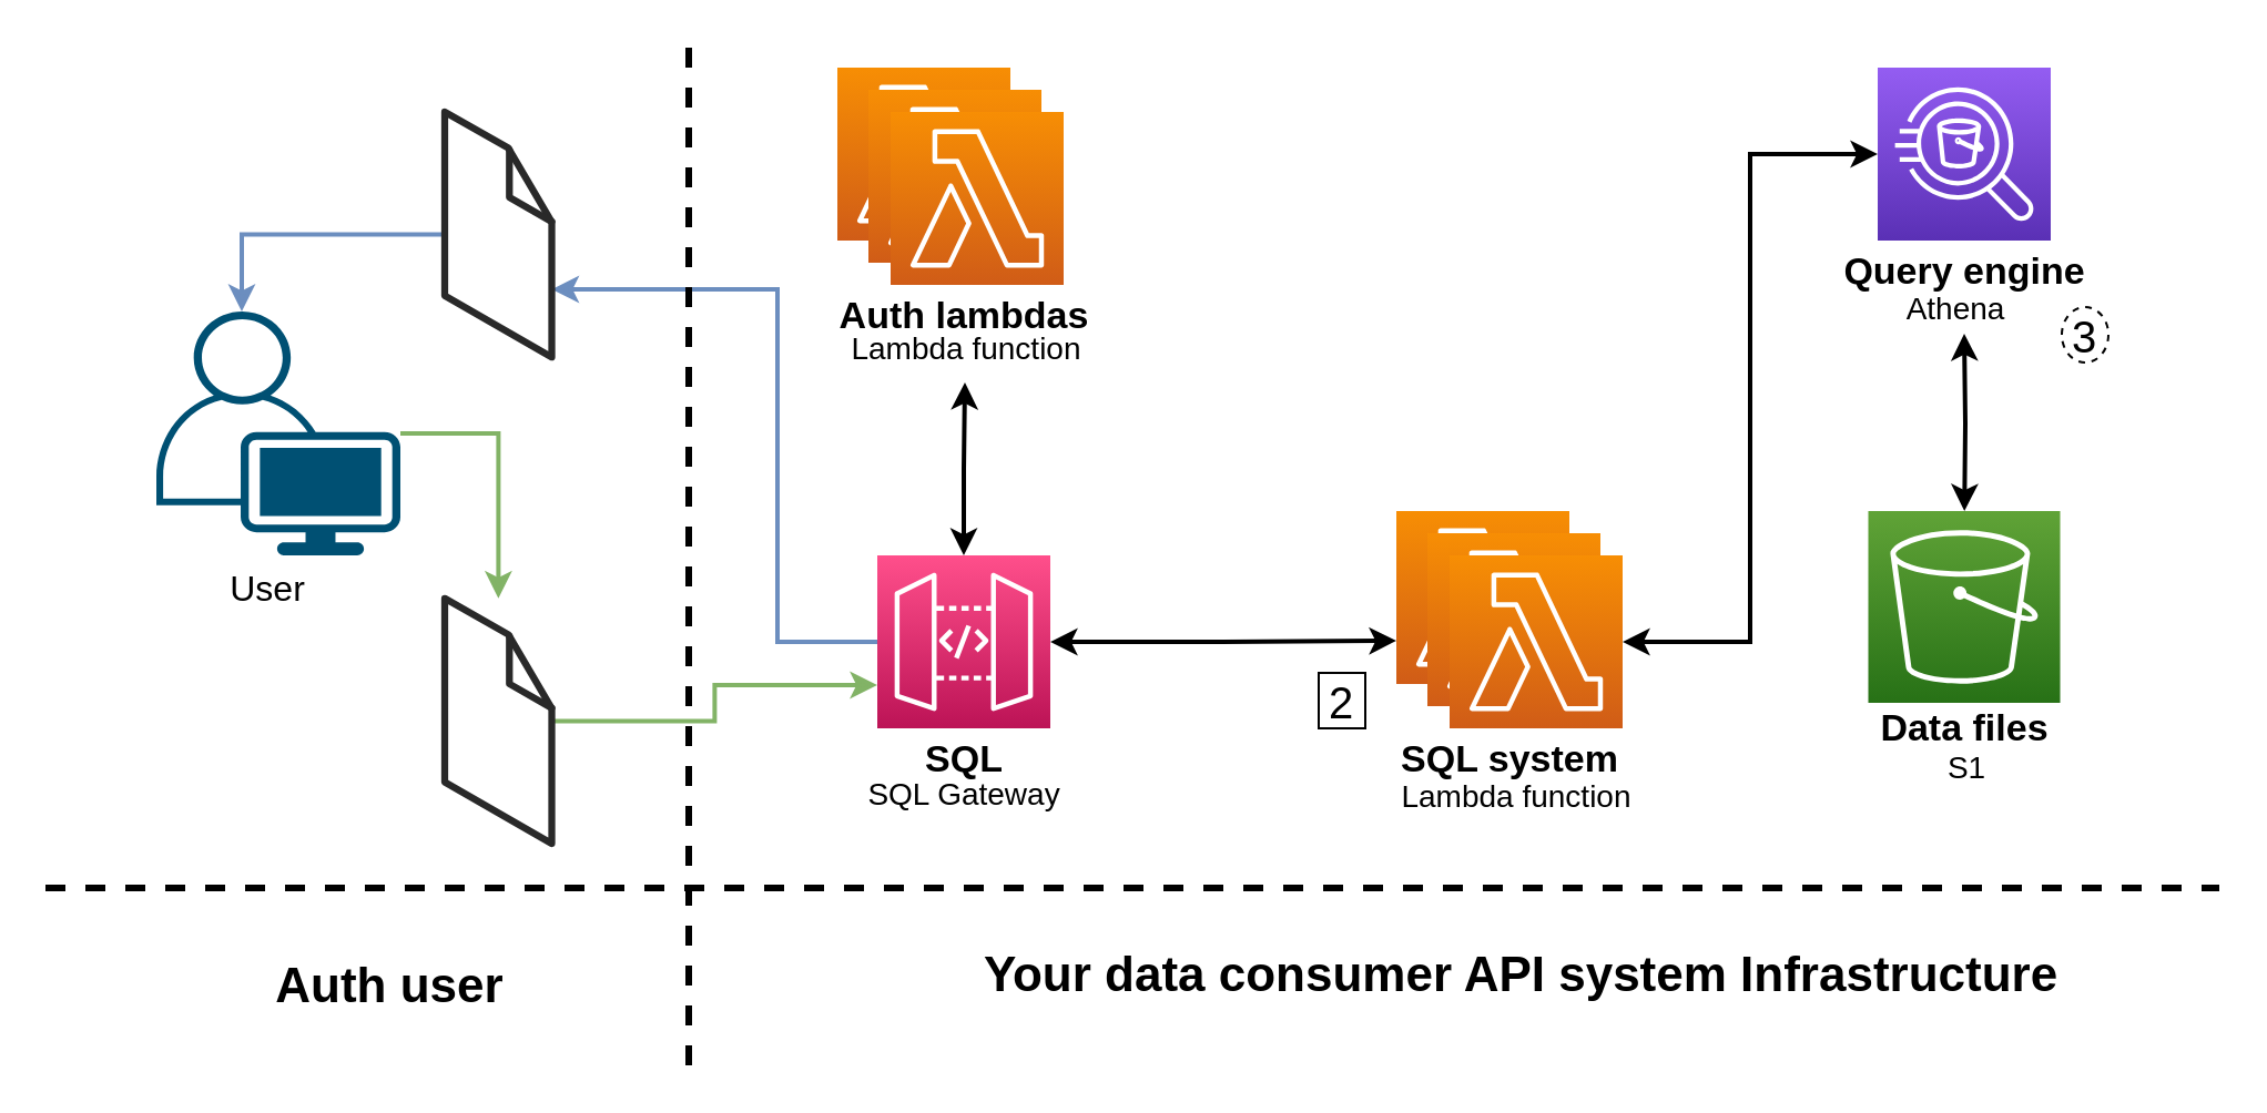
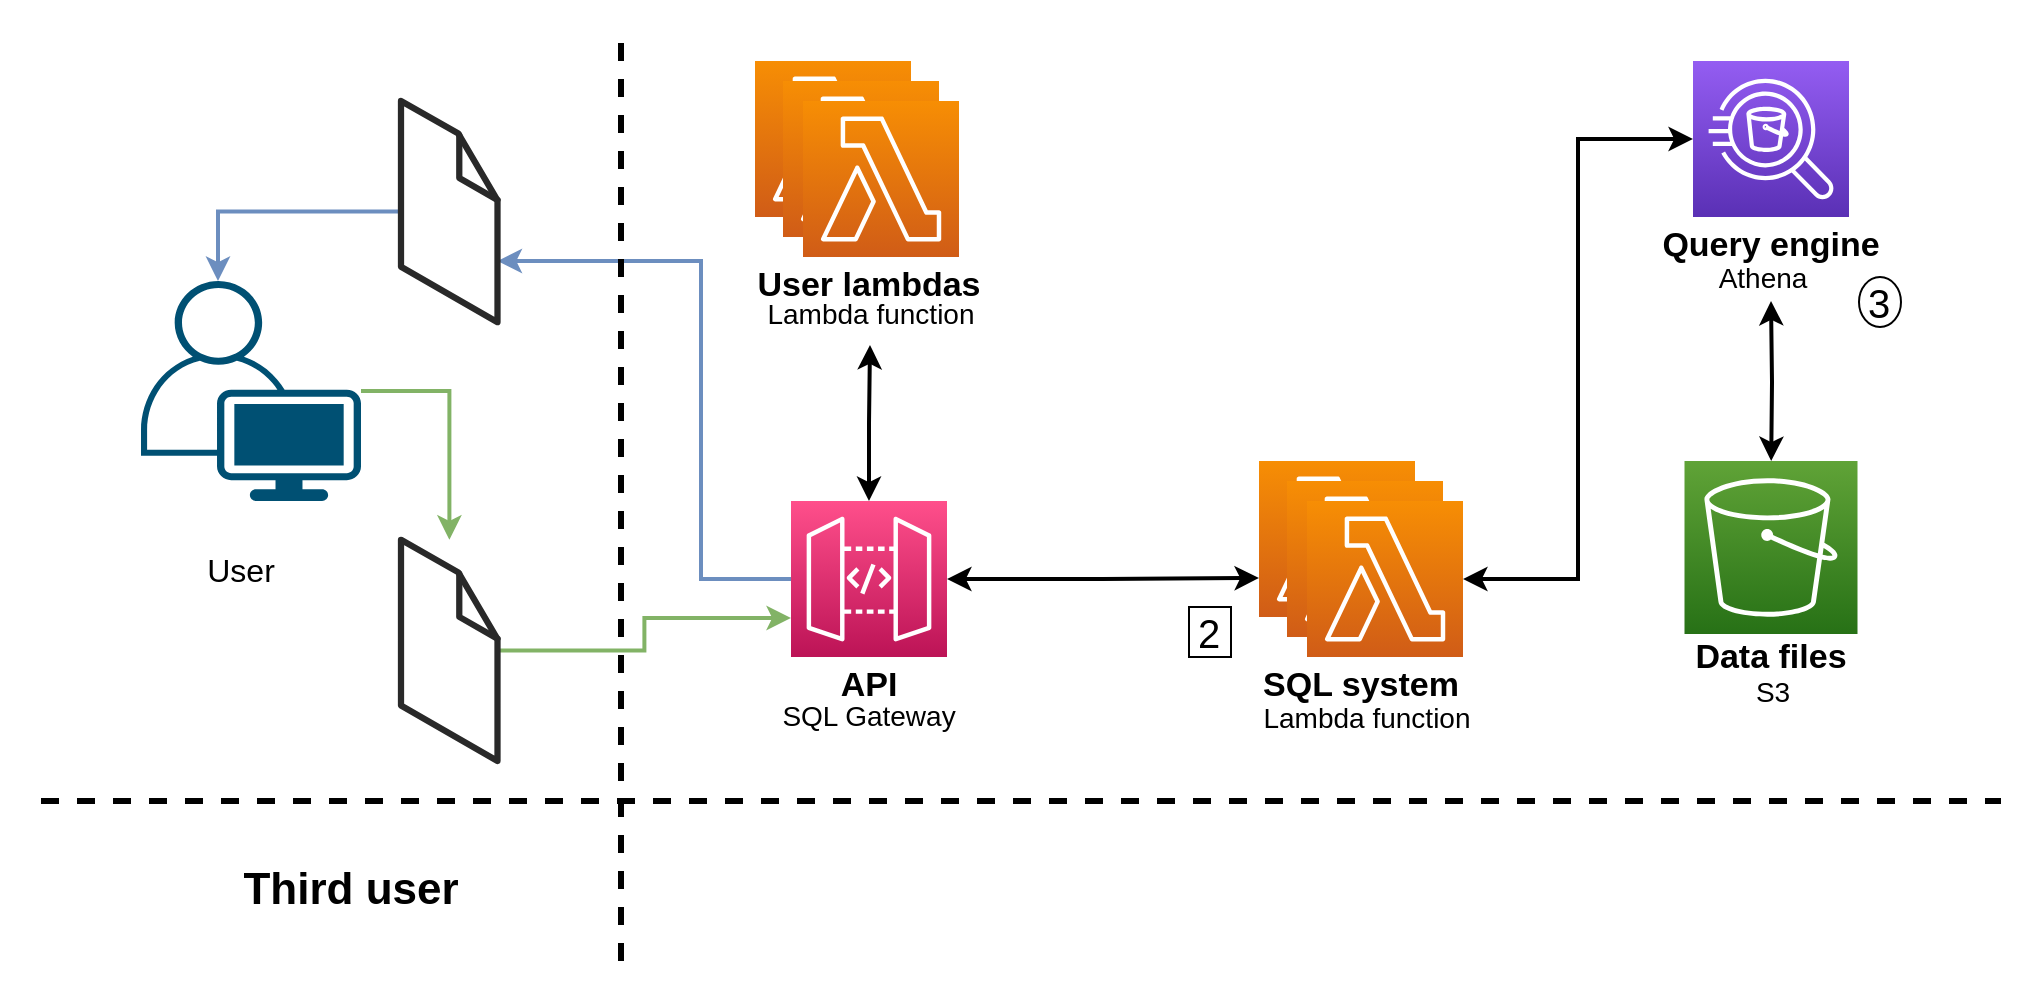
  <mxCell id="0" />
  <mxCell id="1" parent="0" />
  <mxCell id="2" style="edgeStyle=orthogonalEdgeStyle;rounded=0;orthogonalLoop=1;jettySize=auto;html=1;entryX=0;entryY=0.75;entryDx=0;entryDy=0;entryPerimeter=0;startArrow=classic;startFill=1;strokeWidth=2;" edge="1" parent="1" source="5" target="8"><mxGeometry relative="1" as="geometry" /></mxCell>
  <mxCell id="3" style="edgeStyle=orthogonalEdgeStyle;rounded=0;orthogonalLoop=1;jettySize=auto;html=1;startArrow=classic;startFill=1;strokeWidth=2;" edge="1" parent="1" source="5" target="19"><mxGeometry relative="1" as="geometry"><mxPoint x="434" y="180" as="targetPoint" /></mxGeometry></mxCell>
  <mxCell id="4" style="edgeStyle=orthogonalEdgeStyle;rounded=0;orthogonalLoop=1;jettySize=auto;html=1;fillColor=#dae8fc;strokeColor=#6c8ebf;strokeWidth=2;" edge="1" parent="1" source="5" target="45"><mxGeometry relative="1" as="geometry"><Array as="points"><mxPoint x="350" y="289" /><mxPoint x="350" y="130" /></Array></mxGeometry></mxCell>
  <mxCell id="5" value="" style="sketch=0;points=[[0,0,0],[0.25,0,0],[0.5,0,0],[0.75,0,0],[1,0,0],[0,1,0],[0.25,1,0],[0.5,1,0],[0.75,1,0],[1,1,0],[0,0.25,0],[0,0.5,0],[0,0.75,0],[1,0.25,0],[1,0.5,0],[1,0.75,0]];outlineConnect=0;fontColor=#232F3E;gradientColor=#FF4F8B;gradientDirection=north;fillColor=#BC1356;strokeColor=#ffffff;dashed=0;verticalLabelPosition=bottom;verticalAlign=top;align=center;html=1;fontSize=12;fontStyle=0;aspect=fixed;shape=mxgraph.aws4.resourceIcon;resIcon=mxgraph.aws4.api_gateway;" vertex="1" parent="1"><mxGeometry x="395" y="250" width="78" height="78" as="geometry" /></mxCell>
  <mxCell id="6" value="" style="group" vertex="1" connectable="0" parent="1"><mxGeometry x="615" y="230" width="135" height="150" as="geometry" /></mxCell>
  <mxCell id="7" value="" style="group" vertex="1" connectable="0" parent="6"><mxGeometry x="14" width="102" height="98" as="geometry" /></mxCell>
  <mxCell id="8" value="" style="sketch=0;points=[[0,0,0],[0.25,0,0],[0.5,0,0],[0.75,0,0],[1,0,0],[0,1,0],[0.25,1,0],[0.5,1,0],[0.75,1,0],[1,1,0],[0,0.25,0],[0,0.5,0],[0,0.75,0],[1,0.25,0],[1,0.5,0],[1,0.75,0]];outlineConnect=0;fontColor=#232F3E;gradientColor=#F78E04;gradientDirection=north;fillColor=#D05C17;strokeColor=#ffffff;dashed=0;verticalLabelPosition=bottom;verticalAlign=top;align=center;html=1;fontSize=12;fontStyle=0;aspect=fixed;shape=mxgraph.aws4.resourceIcon;resIcon=mxgraph.aws4.lambda;" vertex="1" parent="7"><mxGeometry width="78" height="78" as="geometry" /></mxCell>
  <mxCell id="9" value="" style="sketch=0;points=[[0,0,0],[0.25,0,0],[0.5,0,0],[0.75,0,0],[1,0,0],[0,1,0],[0.25,1,0],[0.5,1,0],[0.75,1,0],[1,1,0],[0,0.25,0],[0,0.5,0],[0,0.75,0],[1,0.25,0],[1,0.5,0],[1,0.75,0]];outlineConnect=0;fontColor=#232F3E;gradientColor=#F78E04;gradientDirection=north;fillColor=#D05C17;strokeColor=#ffffff;dashed=0;verticalLabelPosition=bottom;verticalAlign=top;align=center;html=1;fontSize=12;fontStyle=0;aspect=fixed;shape=mxgraph.aws4.resourceIcon;resIcon=mxgraph.aws4.lambda;" vertex="1" parent="7"><mxGeometry x="14" y="10" width="78" height="78" as="geometry" /></mxCell>
  <mxCell id="10" value="" style="sketch=0;points=[[0,0,0],[0.25,0,0],[0.5,0,0],[0.75,0,0],[1,0,0],[0,1,0],[0.25,1,0],[0.5,1,0],[0.75,1,0],[1,1,0],[0,0.25,0],[0,0.5,0],[0,0.75,0],[1,0.25,0],[1,0.5,0],[1,0.75,0]];outlineConnect=0;fontColor=#232F3E;gradientColor=#F78E04;gradientDirection=north;fillColor=#D05C17;strokeColor=#ffffff;dashed=0;verticalLabelPosition=bottom;verticalAlign=top;align=center;html=1;fontSize=12;fontStyle=0;aspect=fixed;shape=mxgraph.aws4.resourceIcon;resIcon=mxgraph.aws4.lambda;" vertex="1" parent="7"><mxGeometry x="24" y="20" width="78" height="78" as="geometry" /></mxCell>
  <mxCell id="11" value="SQL system" style="text;html=1;align=center;verticalAlign=middle;resizable=0;points=[];autosize=1;strokeColor=none;fillColor=none;fontStyle=1;fontSize=17;" vertex="1" parent="6"><mxGeometry x="-5" y="98" width="140" height="30" as="geometry" /></mxCell>
  <mxCell id="12" value="&lt;span style=&quot;font-size: 14px; font-weight: 400;&quot;&gt;Lambda function&lt;/span&gt;" style="text;html=1;align=center;verticalAlign=middle;resizable=0;points=[];autosize=1;strokeColor=none;fillColor=none;fontStyle=1;fontSize=17;" vertex="1" parent="6"><mxGeometry x="2.5" y="114" width="130" height="30" as="geometry" /></mxCell>
  <mxCell id="13" value="" style="group" vertex="1" connectable="0" parent="1"><mxGeometry x="369" y="30" width="135" height="140" as="geometry" /></mxCell>
  <mxCell id="14" value="" style="group" vertex="1" connectable="0" parent="13"><mxGeometry x="8" width="102" height="98" as="geometry" /></mxCell>
  <mxCell id="15" value="" style="sketch=0;points=[[0,0,0],[0.25,0,0],[0.5,0,0],[0.75,0,0],[1,0,0],[0,1,0],[0.25,1,0],[0.5,1,0],[0.75,1,0],[1,1,0],[0,0.25,0],[0,0.5,0],[0,0.75,0],[1,0.25,0],[1,0.5,0],[1,0.75,0]];outlineConnect=0;fontColor=#232F3E;gradientColor=#F78E04;gradientDirection=north;fillColor=#D05C17;strokeColor=#ffffff;dashed=0;verticalLabelPosition=bottom;verticalAlign=top;align=center;html=1;fontSize=12;fontStyle=0;aspect=fixed;shape=mxgraph.aws4.resourceIcon;resIcon=mxgraph.aws4.lambda;" vertex="1" parent="14"><mxGeometry width="78" height="78" as="geometry" /></mxCell>
  <mxCell id="16" value="" style="sketch=0;points=[[0,0,0],[0.25,0,0],[0.5,0,0],[0.75,0,0],[1,0,0],[0,1,0],[0.25,1,0],[0.5,1,0],[0.75,1,0],[1,1,0],[0,0.25,0],[0,0.5,0],[0,0.75,0],[1,0.25,0],[1,0.5,0],[1,0.75,0]];outlineConnect=0;fontColor=#232F3E;gradientColor=#F78E04;gradientDirection=north;fillColor=#D05C17;strokeColor=#ffffff;dashed=0;verticalLabelPosition=bottom;verticalAlign=top;align=center;html=1;fontSize=12;fontStyle=0;aspect=fixed;shape=mxgraph.aws4.resourceIcon;resIcon=mxgraph.aws4.lambda;" vertex="1" parent="14"><mxGeometry x="14" y="10" width="78" height="78" as="geometry" /></mxCell>
  <mxCell id="17" value="" style="sketch=0;points=[[0,0,0],[0.25,0,0],[0.5,0,0],[0.75,0,0],[1,0,0],[0,1,0],[0.25,1,0],[0.5,1,0],[0.75,1,0],[1,1,0],[0,0.25,0],[0,0.5,0],[0,0.75,0],[1,0.25,0],[1,0.5,0],[1,0.75,0]];outlineConnect=0;fontColor=#232F3E;gradientColor=#F78E04;gradientDirection=north;fillColor=#D05C17;strokeColor=#ffffff;dashed=0;verticalLabelPosition=bottom;verticalAlign=top;align=center;html=1;fontSize=12;fontStyle=0;aspect=fixed;shape=mxgraph.aws4.resourceIcon;resIcon=mxgraph.aws4.lambda;" vertex="1" parent="14"><mxGeometry x="24" y="20" width="78" height="78" as="geometry" /></mxCell>
- <mxCell id="18" value="Auth lambdas" style="text;html=1;align=center;verticalAlign=middle;resizable=0;points=[];autosize=1;strokeColor=none;fillColor=none;fontStyle=1;fontSize=17;" vertex="1" parent="13"><mxGeometry x="-5" y="98" width="140" height="30" as="geometry" /></mxCell>
+ <mxCell id="18" value="User lambdas" style="text;html=1;align=center;verticalAlign=middle;resizable=0;points=[];autosize=1;strokeColor=none;fillColor=none;fontStyle=1;fontSize=17;" vertex="1" parent="13"><mxGeometry x="-5" y="98" width="140" height="30" as="geometry" /></mxCell>
  <mxCell id="19" value="&lt;span style=&quot;font-size: 14px; font-weight: 400;&quot;&gt;Lambda function&lt;/span&gt;" style="text;html=1;align=center;verticalAlign=middle;resizable=0;points=[];autosize=1;strokeColor=none;fillColor=none;fontStyle=1;fontSize=17;" vertex="1" parent="13"><mxGeometry x="0.5" y="112" width="130" height="30" as="geometry" /></mxCell>
- <mxCell id="20" value="SQL" style="text;html=1;align=center;verticalAlign=middle;resizable=0;points=[];autosize=1;strokeColor=none;fillColor=none;fontStyle=1;fontSize=17;" vertex="1" parent="1"><mxGeometry x="409" y="328" width="50" height="30" as="geometry" /></mxCell>
+ <mxCell id="20" value="API" style="text;html=1;align=center;verticalAlign=middle;resizable=0;points=[];autosize=1;strokeColor=none;fillColor=none;fontStyle=1;fontSize=17;" vertex="1" parent="1"><mxGeometry x="409" y="328" width="50" height="30" as="geometry" /></mxCell>
  <mxCell id="21" value="&lt;span style=&quot;font-weight: normal;&quot;&gt;&lt;font style=&quot;font-size: 14px;&quot;&gt;SQL Gateway&lt;/font&gt;&lt;/span&gt;" style="text;html=1;align=center;verticalAlign=middle;resizable=0;points=[];autosize=1;strokeColor=none;fillColor=none;fontStyle=1;fontSize=17;" vertex="1" parent="1"><mxGeometry x="379" y="343" width="110" height="30" as="geometry" /></mxCell>
  <mxCell id="22" value="" style="group" vertex="1" connectable="0" parent="1"><mxGeometry x="835" y="230" width="100" height="131" as="geometry" /></mxCell>
  <mxCell id="23" value="" style="sketch=0;points=[[0,0,0],[0.25,0,0],[0.5,0,0],[0.75,0,0],[1,0,0],[0,1,0],[0.25,1,0],[0.5,1,0],[0.75,1,0],[1,1,0],[0,0.25,0],[0,0.5,0],[0,0.75,0],[1,0.25,0],[1,0.5,0],[1,0.75,0]];outlineConnect=0;fontColor=#232F3E;gradientColor=#60A337;gradientDirection=north;fillColor=#277116;strokeColor=#ffffff;dashed=0;verticalLabelPosition=bottom;verticalAlign=top;align=center;html=1;fontSize=12;fontStyle=0;aspect=fixed;shape=mxgraph.aws4.resourceIcon;resIcon=mxgraph.aws4.s3;" vertex="1" parent="22"><mxGeometry x="6.75" width="86.5" height="86.5" as="geometry" /></mxCell>
  <mxCell id="24" value="Data files" style="text;html=1;align=center;verticalAlign=middle;resizable=0;points=[];autosize=1;strokeColor=none;fillColor=none;fontStyle=1;fontSize=17;" vertex="1" parent="22"><mxGeometry y="83.5" width="100" height="30" as="geometry" /></mxCell>
- <mxCell id="25" value="&lt;span style=&quot;font-size: 14px; font-weight: 400;&quot;&gt;S1&lt;/span&gt;" style="text;html=1;align=center;verticalAlign=middle;resizable=0;points=[];autosize=1;strokeColor=none;fillColor=none;fontStyle=1;fontSize=17;" vertex="1" parent="22"><mxGeometry x="31" y="101" width="40" height="30" as="geometry" /></mxCell>
+ <mxCell id="25" value="&lt;span style=&quot;font-size: 14px; font-weight: 400;&quot;&gt;S3&lt;/span&gt;" style="text;html=1;align=center;verticalAlign=middle;resizable=0;points=[];autosize=1;strokeColor=none;fillColor=none;fontStyle=1;fontSize=17;" vertex="1" parent="22"><mxGeometry x="31" y="101" width="40" height="30" as="geometry" /></mxCell>
  <mxCell id="26" value="" style="group" vertex="1" connectable="0" parent="1"><mxGeometry x="820" y="30" width="130" height="133" as="geometry" /></mxCell>
  <mxCell id="27" value="&lt;span style=&quot;font-size: 14px; font-weight: 400;&quot;&gt;Athena&lt;/span&gt;" style="text;html=1;align=center;verticalAlign=middle;resizable=0;points=[];autosize=1;strokeColor=none;fillColor=none;fontStyle=1;fontSize=17;" vertex="1" parent="26"><mxGeometry x="26" y="94" width="70" height="30" as="geometry" /></mxCell>
  <mxCell id="28" value="" style="sketch=0;points=[[0,0,0],[0.25,0,0],[0.5,0,0],[0.75,0,0],[1,0,0],[0,1,0],[0.25,1,0],[0.5,1,0],[0.75,1,0],[1,1,0],[0,0.25,0],[0,0.5,0],[0,0.75,0],[1,0.25,0],[1,0.5,0],[1,0.75,0]];outlineConnect=0;fontColor=#232F3E;gradientColor=#945DF2;gradientDirection=north;fillColor=#5A30B5;strokeColor=#ffffff;dashed=0;verticalLabelPosition=bottom;verticalAlign=top;align=center;html=1;fontSize=12;fontStyle=0;aspect=fixed;shape=mxgraph.aws4.resourceIcon;resIcon=mxgraph.aws4.athena;" vertex="1" parent="26"><mxGeometry x="26" width="78" height="78" as="geometry" /></mxCell>
  <mxCell id="29" value="Query engine" style="text;html=1;align=center;verticalAlign=middle;resizable=0;points=[];autosize=1;strokeColor=none;fillColor=none;fontStyle=1;fontSize=17;" vertex="1" parent="26"><mxGeometry y="78" width="130" height="30" as="geometry" /></mxCell>
- <mxCell id="30" value="3" style="ellipse;whiteSpace=wrap;html=1;fontSize=20;dashed=1;" vertex="1" parent="26"><mxGeometry x="109" y="108" width="21" height="25" as="geometry" /></mxCell>
+ <mxCell id="30" value="3" style="ellipse;whiteSpace=wrap;html=1;fontSize=20;" vertex="1" parent="26"><mxGeometry x="109" y="108" width="21" height="25" as="geometry" /></mxCell>
  <mxCell id="31" style="edgeStyle=orthogonalEdgeStyle;rounded=0;orthogonalLoop=1;jettySize=auto;html=1;fillColor=#d5e8d4;strokeColor=#82b366;strokeWidth=2;" edge="1" parent="1" source="32" target="43"><mxGeometry relative="1" as="geometry" /></mxCell>
  <mxCell id="32" value="" style="points=[[0.35,0,0],[0.98,0.51,0],[1,0.71,0],[0.67,1,0],[0,0.795,0],[0,0.65,0]];verticalLabelPosition=bottom;sketch=0;html=1;verticalAlign=top;aspect=fixed;align=center;pointerEvents=1;shape=mxgraph.cisco19.user;fillColor=#005073;strokeColor=none;" vertex="1" parent="1"><mxGeometry x="70" y="140" width="110" height="110" as="geometry" /></mxCell>
  <mxCell id="33" value="" style="endArrow=none;dashed=1;html=1;rounded=0;fontSize=14;strokeWidth=3;" edge="1" parent="1"><mxGeometry width="50" height="50" relative="1" as="geometry"><mxPoint x="310" y="480" as="sourcePoint" /><mxPoint x="310" y="20" as="targetPoint" /></mxGeometry></mxCell>
  <mxCell id="34" value="" style="endArrow=none;dashed=1;html=1;rounded=0;strokeWidth=3;" edge="1" parent="1"><mxGeometry width="50" height="50" relative="1" as="geometry"><mxPoint x="20" y="400" as="sourcePoint" /><mxPoint x="1000" y="400" as="targetPoint" /></mxGeometry></mxCell>
- <mxCell id="35" value="&lt;font style=&quot;font-size: 16px;&quot;&gt;User&lt;/font&gt;" style="text;html=1;align=center;verticalAlign=middle;resizable=0;points=[];autosize=1;strokeColor=none;fillColor=none;" vertex="1" parent="1"><mxGeometry x="90" y="250" width="60" height="30" as="geometry" /></mxCell>
- <mxCell id="36" value="&lt;b&gt;&lt;font style=&quot;font-size: 22px;&quot;&gt;Auth user&lt;/font&gt;&lt;/b&gt;" style="text;html=1;align=center;verticalAlign=middle;resizable=0;points=[];autosize=1;strokeColor=none;fillColor=none;" vertex="1" parent="1"><mxGeometry x="110" y="425" width="130" height="40" as="geometry" /></mxCell>
- <mxCell id="37" value="&lt;b&gt;&lt;font style=&quot;font-size: 22px;&quot;&gt;Your data consumer API system Infrastructure&lt;/font&gt;&lt;/b&gt;" style="text;html=1;align=center;verticalAlign=middle;resizable=0;points=[];autosize=1;strokeColor=none;fillColor=none;" vertex="1" parent="1"><mxGeometry x="430" y="420" width="510" height="40" as="geometry" /></mxCell>
+ <mxCell id="35" value="&lt;font style=&quot;font-size: 16px;&quot;&gt;User&lt;/font&gt;" style="text;html=1;align=center;verticalAlign=middle;resizable=0;points=[];autosize=1;strokeColor=none;fillColor=none;" vertex="1" parent="1"><mxGeometry x="90" y="270" width="60" height="30" as="geometry" /></mxCell>
+ <mxCell id="36" value="&lt;b&gt;&lt;font style=&quot;font-size: 22px;&quot;&gt;Third user&lt;/font&gt;&lt;/b&gt;" style="text;html=1;align=center;verticalAlign=middle;resizable=0;points=[];autosize=1;strokeColor=none;fillColor=none;" vertex="1" parent="1"><mxGeometry x="110" y="425" width="130" height="40" as="geometry" /></mxCell>
  <mxCell id="38" value="" style="shape=image;html=1;verticalAlign=top;verticalLabelPosition=bottom;labelBackgroundColor=#ffffff;imageAspect=0;aspect=fixed;image=https://cdn0.iconfinder.com/data/icons/long-shadow-web-icons/512/python-128.png" vertex="1" parent="1"><mxGeometry x="639" y="90" width="80" height="80" as="geometry" /></mxCell>
  <mxCell id="39" value="" style="shape=image;html=1;verticalAlign=top;verticalLabelPosition=bottom;labelBackgroundColor=#ffffff;imageAspect=0;aspect=fixed;image=https://cdn4.iconfinder.com/data/icons/ionicons/512/icon-plus-round-128.png" vertex="1" parent="1"><mxGeometry x="660" y="181" width="38" height="38" as="geometry" /></mxCell>
  <mxCell id="40" style="edgeStyle=orthogonalEdgeStyle;rounded=0;orthogonalLoop=1;jettySize=auto;html=1;entryX=1;entryY=0.5;entryDx=0;entryDy=0;entryPerimeter=0;startArrow=classic;startFill=1;strokeWidth=2;" edge="1" parent="1" source="28" target="10"><mxGeometry relative="1" as="geometry" /></mxCell>
  <mxCell id="41" style="edgeStyle=orthogonalEdgeStyle;rounded=0;orthogonalLoop=1;jettySize=auto;html=1;startArrow=classic;startFill=1;strokeWidth=2;" edge="1" parent="1" target="23"><mxGeometry relative="1" as="geometry"><mxPoint x="885" y="150" as="sourcePoint" /></mxGeometry></mxCell>
  <mxCell id="42" style="edgeStyle=orthogonalEdgeStyle;rounded=0;orthogonalLoop=1;jettySize=auto;html=1;entryX=0;entryY=0.75;entryDx=0;entryDy=0;entryPerimeter=0;fillColor=#d5e8d4;strokeColor=#82b366;strokeWidth=2;" edge="1" parent="1" source="43" target="5"><mxGeometry relative="1" as="geometry" /></mxCell>
  <mxCell id="43" value="" style="verticalLabelPosition=bottom;html=1;verticalAlign=top;strokeWidth=1;align=center;outlineConnect=0;dashed=0;outlineConnect=0;shape=mxgraph.aws3d.file;aspect=fixed;strokeColor=#292929;" vertex="1" parent="1"><mxGeometry x="200" y="269.4" width="48.25" height="110.6" as="geometry" /></mxCell>
  <mxCell id="44" style="edgeStyle=orthogonalEdgeStyle;rounded=0;orthogonalLoop=1;jettySize=auto;html=1;entryX=0.35;entryY=0;entryDx=0;entryDy=0;entryPerimeter=0;strokeWidth=2;fillColor=#dae8fc;strokeColor=#6c8ebf;" edge="1" parent="1" source="45" target="32"><mxGeometry relative="1" as="geometry" /></mxCell>
  <mxCell id="45" value="" style="verticalLabelPosition=bottom;html=1;verticalAlign=top;strokeWidth=1;align=center;outlineConnect=0;dashed=0;outlineConnect=0;shape=mxgraph.aws3d.file;aspect=fixed;strokeColor=#292929;" vertex="1" parent="1"><mxGeometry x="200" y="50" width="48.25" height="110.6" as="geometry" /></mxCell>
  <mxCell id="46" value="2" style="whiteSpace=wrap;html=1;fontSize=20;rounded=0;" vertex="1" parent="1"><mxGeometry x="594" y="303" width="21" height="25" as="geometry" /></mxCell>
